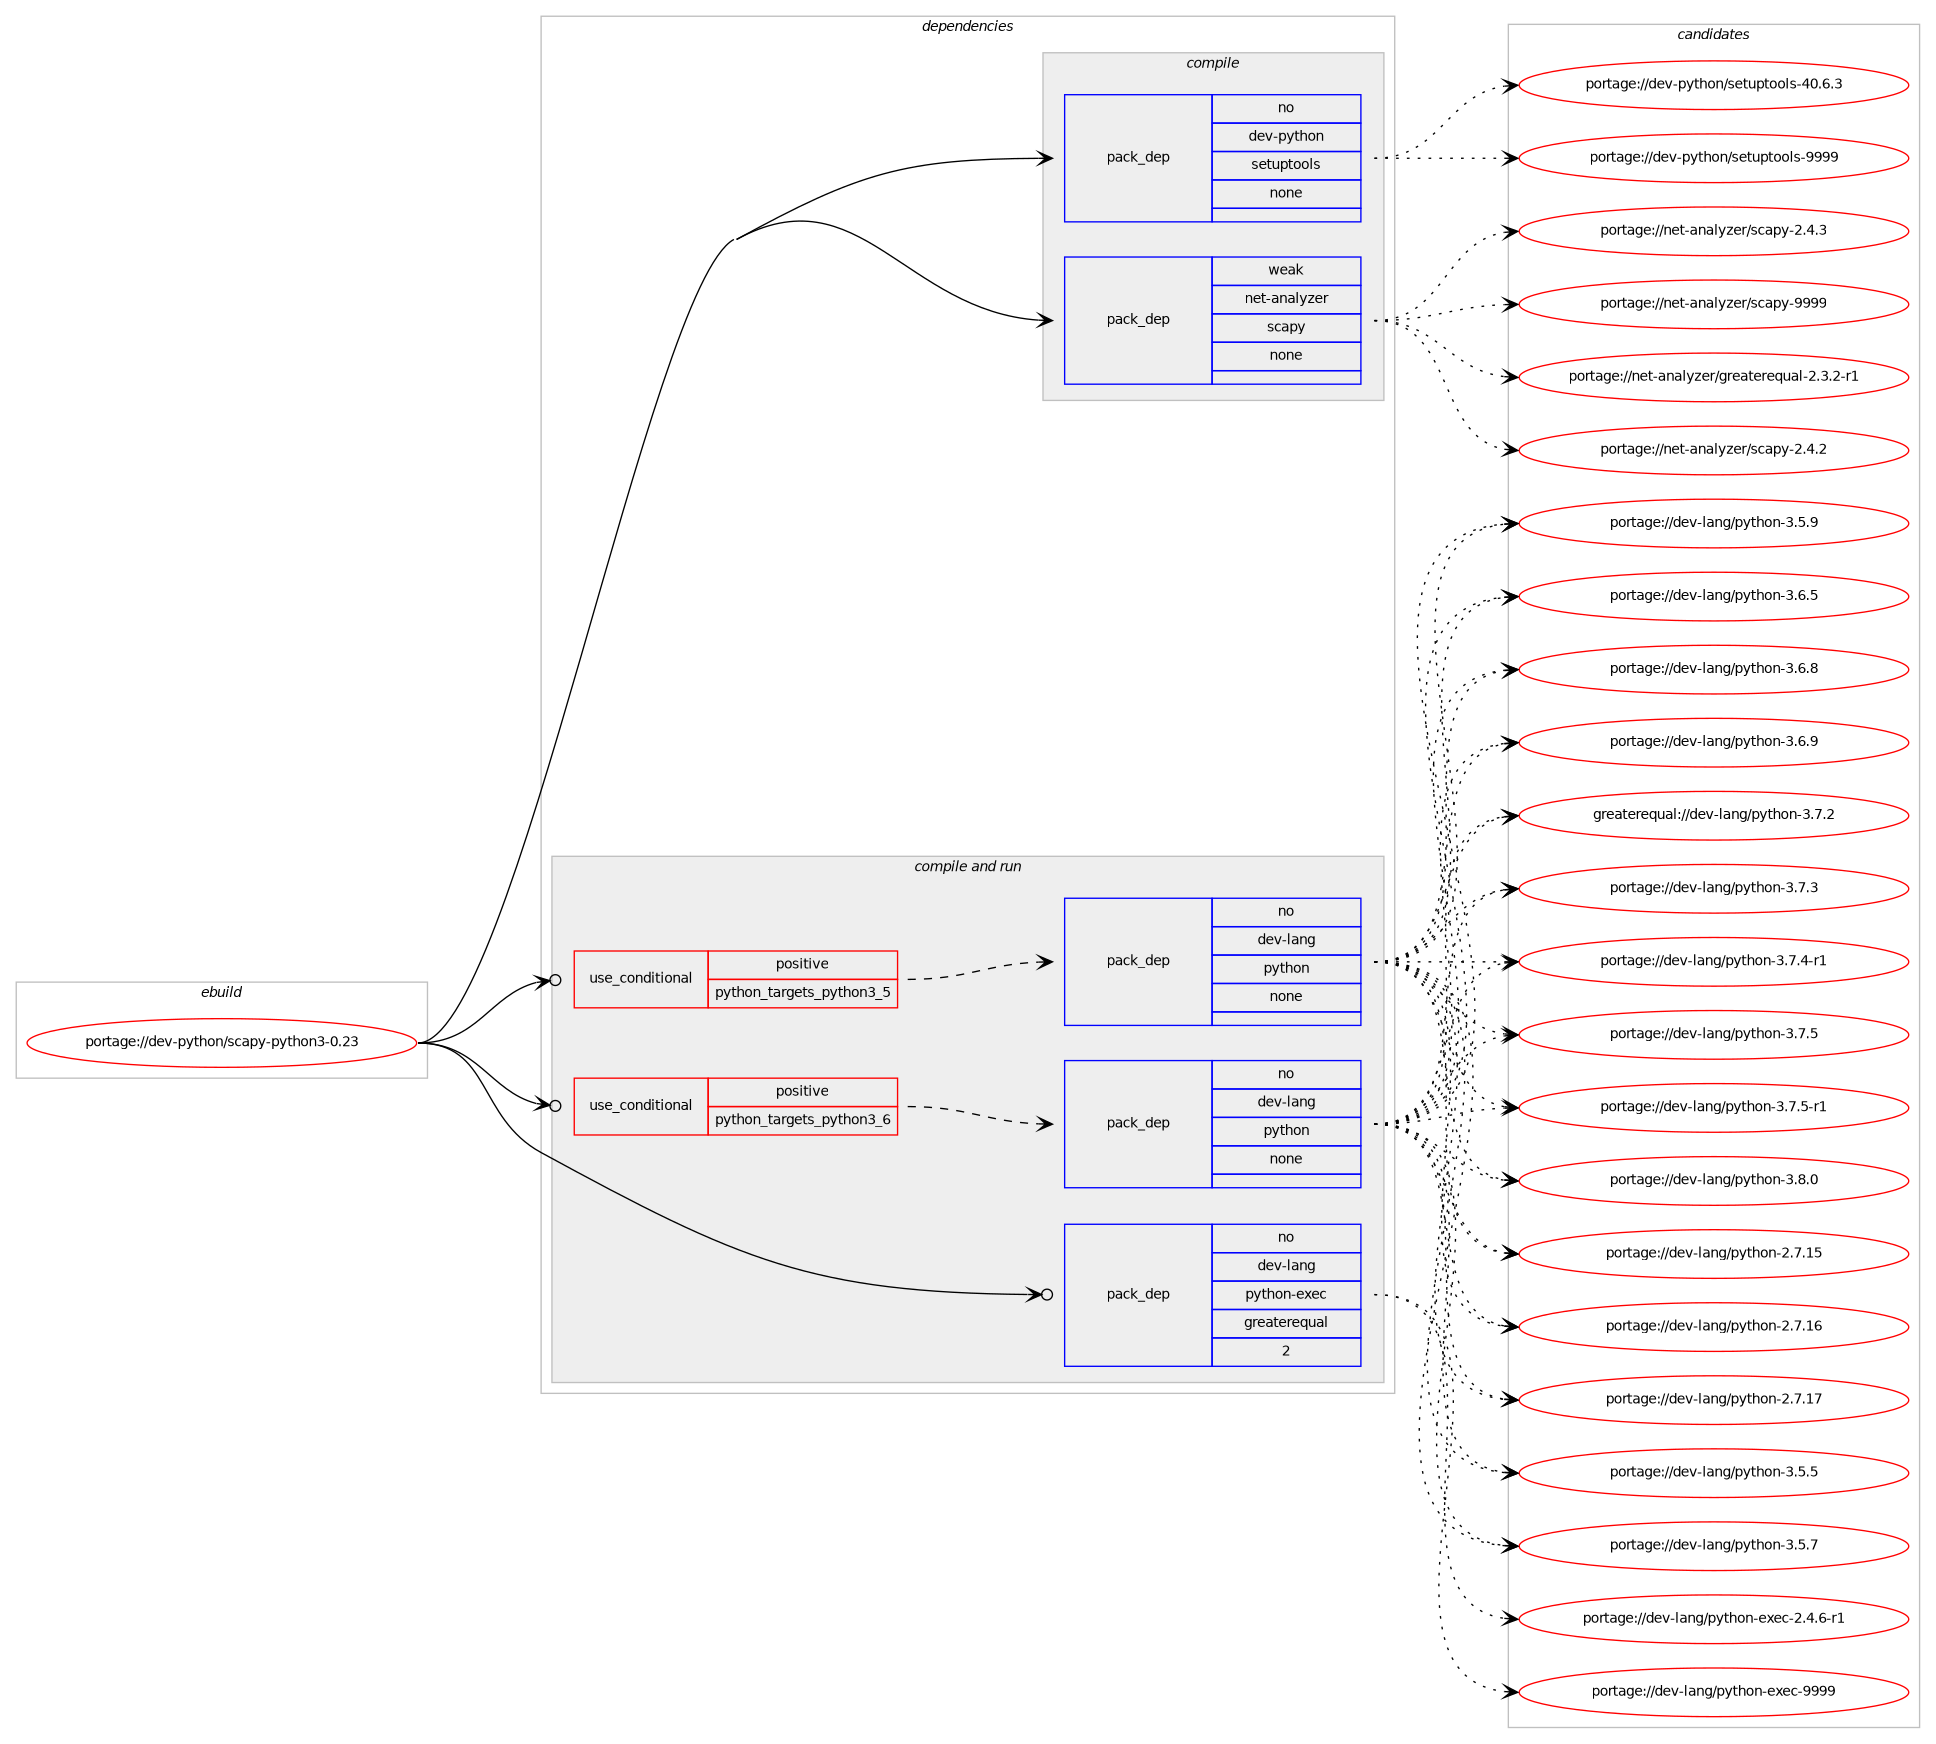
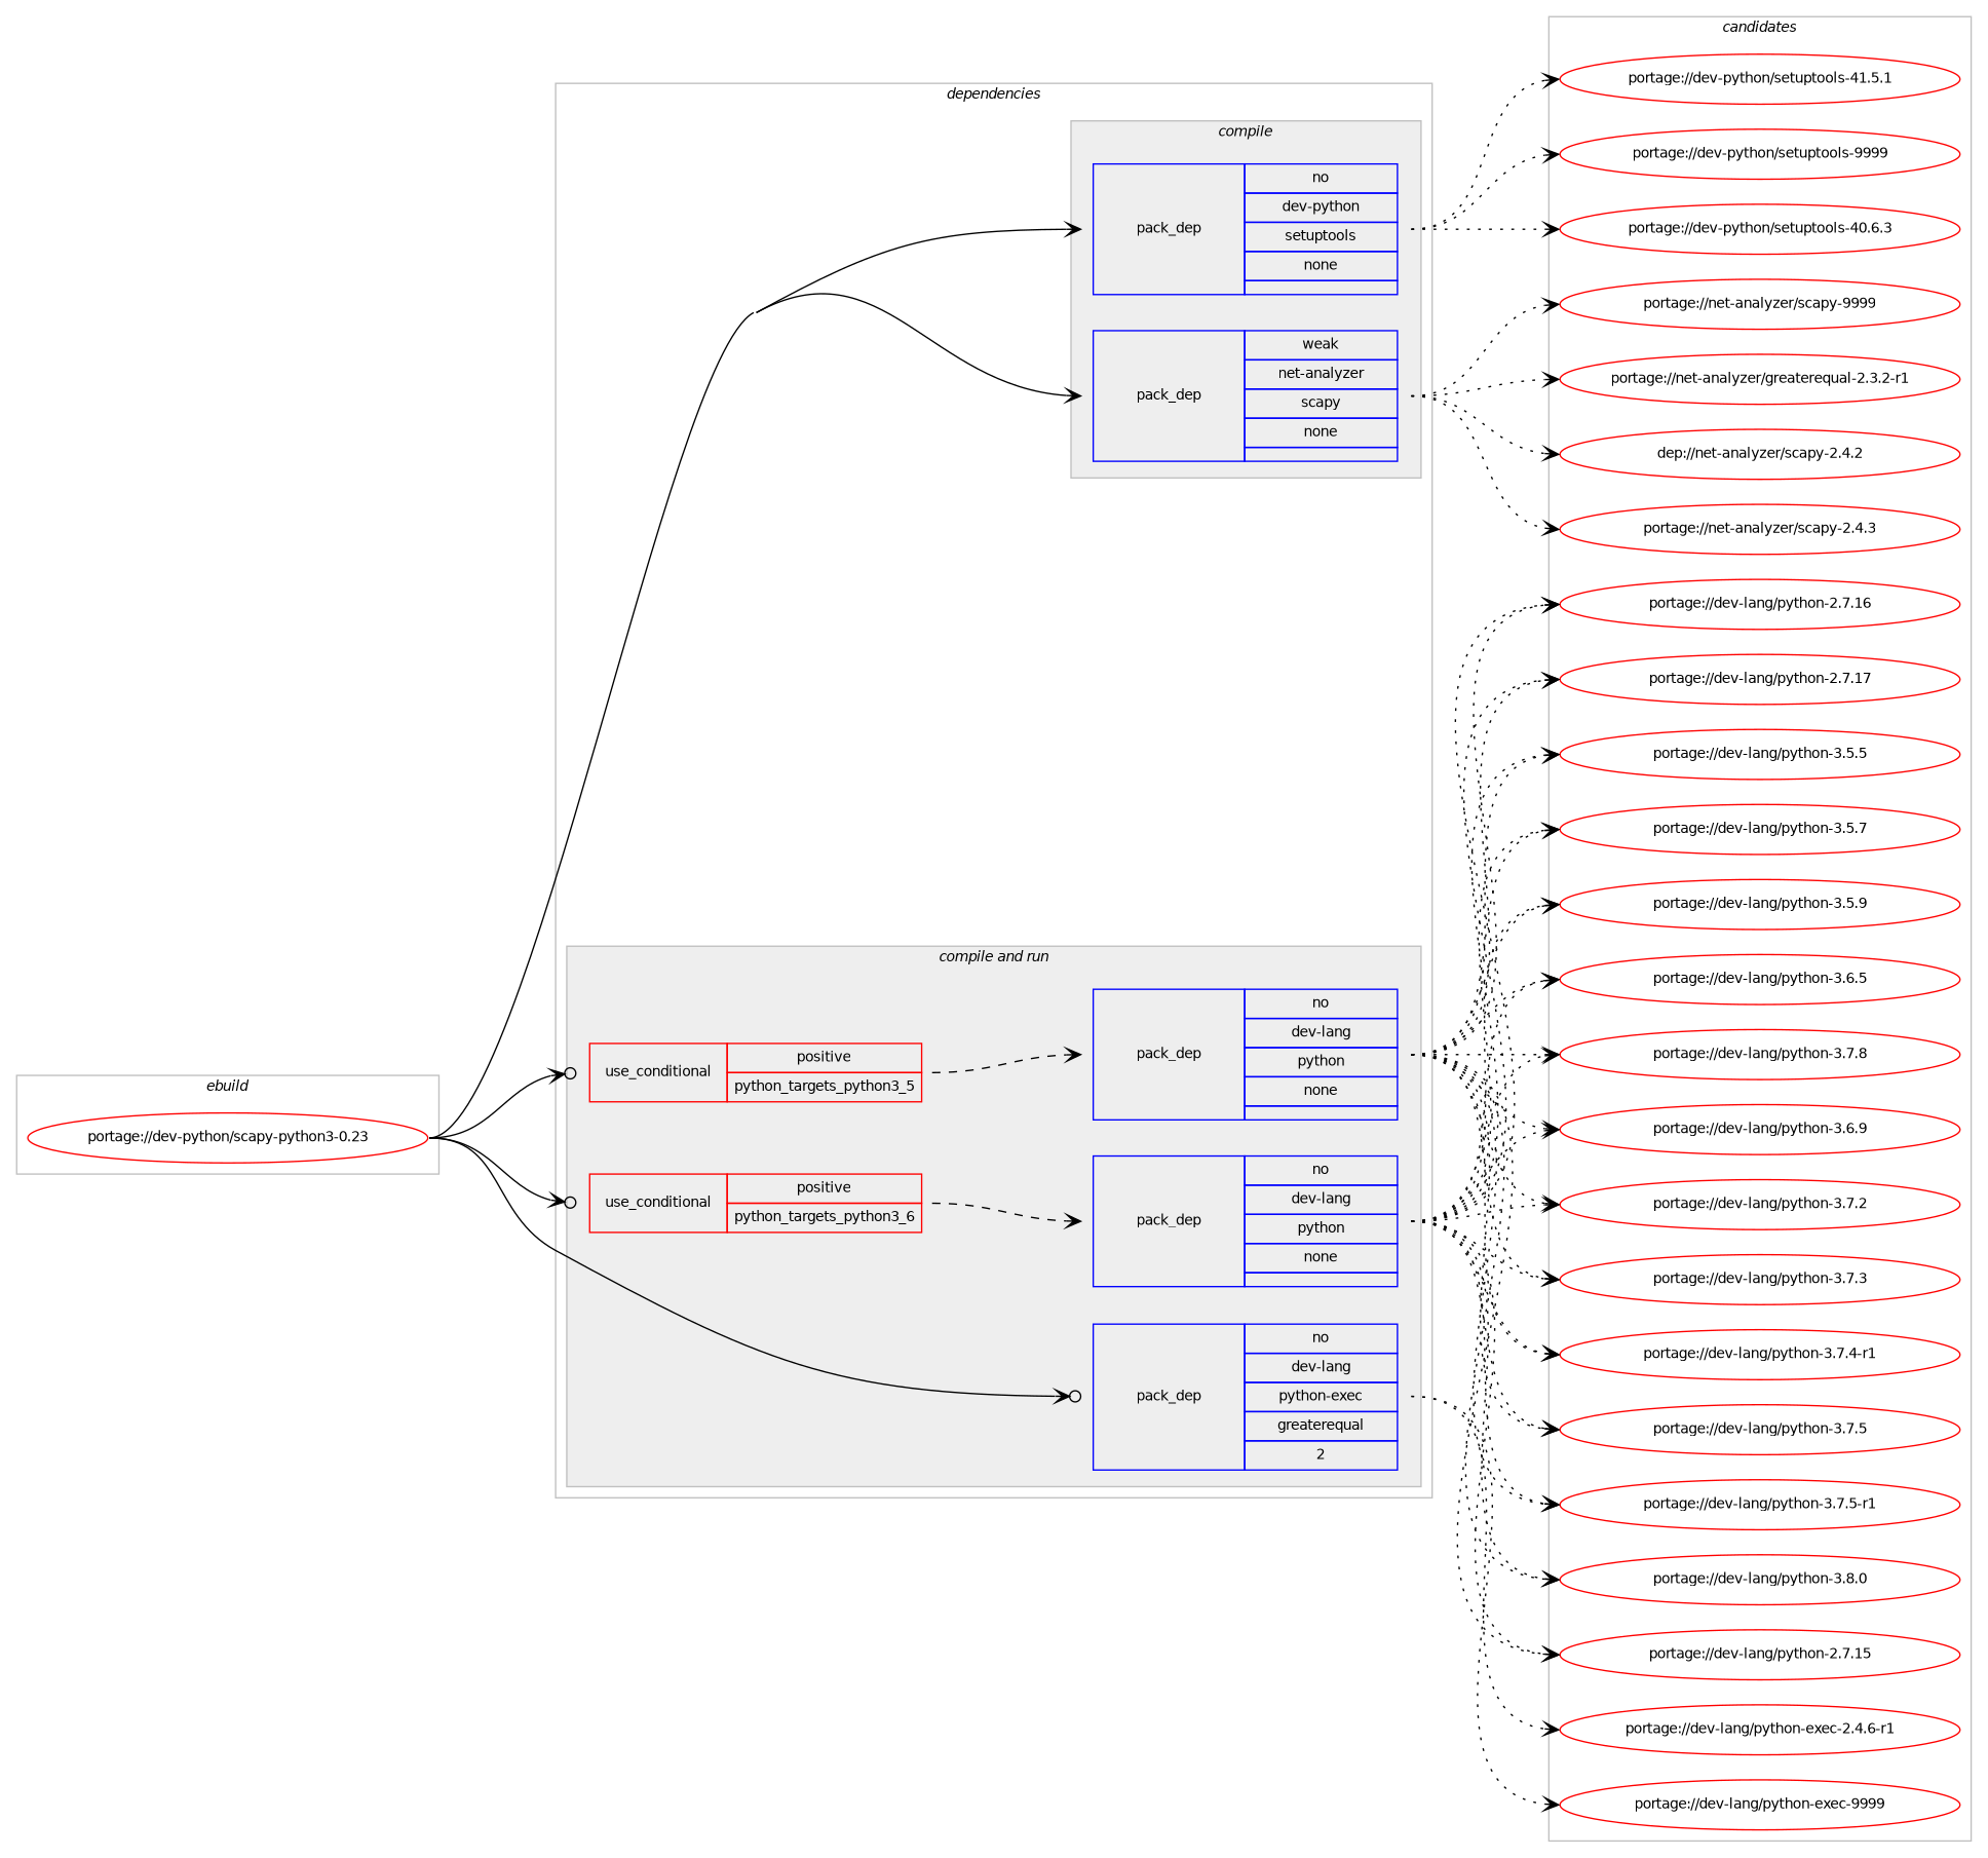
  digraph {
    compound=true
    concentrate=true
    fontname=Helvetica
    fontsize=10
    newrank=true
    rankdir=LR
    ranksep=1.5
    node [color=red fontname=Helvetica fontsize=10]
    edge [arrowhead=vee headport=w style=dotted tailport=e weight=100]
    n1 [label="portage://dev-python/scapy-python3-0.23" width=4]
    n2 [color=blue label=<<TABLE BORDER="0" CELLBORDER="1" CELLSPACING="0" CELLPADDING="4" WIDTH="220"><TR><TD ROWSPAN="6" CELLPADDING="30">pack_dep</TD></TR><TR><TD WIDTH="110">no</TD></TR><TR><TD>dev-python</TD></TR><TR><TD>setuptools</TD></TR><TR><TD>none</TD></TR><TR><TD></TD></TR></TABLE>> shape=none]
    n3 [color=blue label=<<TABLE BORDER="0" CELLBORDER="1" CELLSPACING="0" CELLPADDING="4" WIDTH="220"><TR><TD ROWSPAN="6" CELLPADDING="30">pack_dep</TD></TR><TR><TD WIDTH="110">weak</TD></TR><TR><TD>net-analyzer</TD></TR><TR><TD>scapy</TD></TR><TR><TD>none</TD></TR><TR><TD></TD></TR></TABLE>> shape=none]
    n4 [color=blue label=<<TABLE BORDER="0" CELLBORDER="1" CELLSPACING="0" CELLPADDING="4" WIDTH="220"><TR><TD ROWSPAN="6" CELLPADDING="30">pack_dep</TD></TR><TR><TD WIDTH="110">no</TD></TR><TR><TD>dev-lang</TD></TR><TR><TD>python</TD></TR><TR><TD>none</TD></TR><TR><TD></TD></TR></TABLE>> shape=none]
    n5 [label=<<TABLE BORDER="0" CELLBORDER="1" CELLSPACING="0" CELLPADDING="4"><TR><TD ROWSPAN="3" CELLPADDING="10">use_conditional</TD></TR><TR><TD>positive</TD></TR><TR><TD>python_targets_python3_5</TD></TR></TABLE>> shape=none]
    n6 [color=blue label=<<TABLE BORDER="0" CELLBORDER="1" CELLSPACING="0" CELLPADDING="4" WIDTH="220"><TR><TD ROWSPAN="6" CELLPADDING="30">pack_dep</TD></TR><TR><TD WIDTH="110">no</TD></TR><TR><TD>dev-lang</TD></TR><TR><TD>python</TD></TR><TR><TD>none</TD></TR><TR><TD></TD></TR></TABLE>> shape=none]
    n7 [label=<<TABLE BORDER="0" CELLBORDER="1" CELLSPACING="0" CELLPADDING="4"><TR><TD ROWSPAN="3" CELLPADDING="10">use_conditional</TD></TR><TR><TD>positive</TD></TR><TR><TD>python_targets_python3_6</TD></TR></TABLE>> shape=none]
    n8 [color=blue label=<<TABLE BORDER="0" CELLBORDER="1" CELLSPACING="0" CELLPADDING="4" WIDTH="220"><TR><TD ROWSPAN="6" CELLPADDING="30">pack_dep</TD></TR><TR><TD WIDTH="110">no</TD></TR><TR><TD>dev-lang</TD></TR><TR><TD>python-exec</TD></TR><TR><TD>greaterequal</TD></TR><TR><TD>2</TD></TR></TABLE>> shape=none]
    n9 [label="portage://dev-python/setuptools-40.6.3" width=4]
+   n10 [label="portage://dev-python/setuptools-41.5.1" width=4]
    n11 [label="portage://dev-python/setuptools-9999" width=4]
    n12 [label="portage://net-analyzer/greaterequal-2.3.2-r1" width=4]
-   n13 [label="portage://net-analyzer/scapy-2.4.2" width=4]
+   n13 [label="dep://net-analyzer/scapy-2.4.2" width=4]
    n14 [label="portage://net-analyzer/scapy-2.4.3" width=4]
    n15 [label="portage://net-analyzer/scapy-9999" width=4]
    n16 [label="portage://dev-lang/python-2.7.15" width=4]
    n17 [label="portage://dev-lang/python-2.7.16" width=4]
    n18 [label="portage://dev-lang/python-2.7.17" width=4]
    n19 [label="portage://dev-lang/python-3.5.5" width=4]
    n20 [label="portage://dev-lang/python-3.5.7" width=4]
    n21 [label="portage://dev-lang/python-3.5.9" width=4]
    n22 [label="portage://dev-lang/python-3.6.5" width=4]
-   n23 [label="portage://dev-lang/python-3.6.8" width=4]
+   n23 [label="portage://dev-lang/python-3.7.8" width=4]
    n24 [label="portage://dev-lang/python-3.6.9" width=4]
-   n25 [label="greaterequal://dev-lang/python-3.7.2" width=4]
+   n25 [label="portage://dev-lang/python-3.7.2" width=4]
    n26 [label="portage://dev-lang/python-3.7.3" width=4]
    n27 [label="portage://dev-lang/python-3.7.4-r1" width=4]
    n28 [label="portage://dev-lang/python-3.7.5" width=4]
    n29 [label="portage://dev-lang/python-3.7.5-r1" width=4]
    n30 [label="portage://dev-lang/python-3.8.0" width=4]
    n31 [label="portage://dev-lang/python-exec-2.4.6-r1" width=4]
    n32 [label="portage://dev-lang/python-exec-9999" width=4]
    subgraph cluster_1 {
      color=gray
      label=<<i>ebuild</i>>
      rank=same
      n1
    }
    subgraph cluster_2 {
      color=gray
      label=<<i>dependencies</i>>
      subgraph cluster_3 {
        color=gray
        fillcolor="#eeeeee"
        label=<<i>compile</i>>
        style=filled
        subgraph sub_4 {
          color=gray
          fillcolor="#eeeeee"
          label=<<i>compile</i>>
          style=filled
          n2
        }
        subgraph sub_5 {
          color=gray
          fillcolor="#eeeeee"
          label=<<i>compile</i>>
          style=filled
          n3
        }
      }
      subgraph cluster_6 {
        color=gray
        fillcolor="#eeeeee"
        label=<<i>compile and run</i>>
        style=filled
        subgraph sub_7 {
          color=gray
          fillcolor="#eeeeee"
          label=<<i>compile and run</i>>
          style=filled
          n5
          subgraph sub_8 {
            color=gray
            fillcolor="#eeeeee"
            label=<<i>compile and run</i>>
            style=filled
            n4
          }
        }
        subgraph sub_9 {
          color=gray
          fillcolor="#eeeeee"
          label=<<i>compile and run</i>>
          style=filled
          n7
          subgraph sub_10 {
            color=gray
            fillcolor="#eeeeee"
            label=<<i>compile and run</i>>
            style=filled
            n6
          }
        }
        subgraph sub_11 {
          color=gray
          fillcolor="#eeeeee"
          label=<<i>compile and run</i>>
          style=filled
          n8
        }
      }
      subgraph cluster_12 {
        color=gray
        fillcolor="#eeeeee"
        label=<<i>run</i>>
        style=filled
      }
    }
    subgraph cluster_13 {
      color=gray
      label=<<i>candidates</i>>
      rank=same
      subgraph sub_14 {
        color=black
        label=<<i>candidates</i>>
        nodesep=1
        rank=same
        n9
+       n10
        n11
      }
      subgraph sub_15 {
        color=black
        label=<<i>candidates</i>>
        nodesep=1
        rank=same
        n12
        n13
        n14
        n15
      }
      subgraph sub_16 {
        color=black
        label=<<i>candidates</i>>
        nodesep=1
        rank=same
        n16
        n17
        n18
        n19
        n20
        n21
        n22
        n23
        n24
        n25
        n26
        n27
        n28
        n29
        n30
      }
      subgraph sub_17 {
        color=black
        label=<<i>candidates</i>>
        nodesep=1
        rank=same
        n16
        n17
        n18
        n19
        n20
        n21
        n22
        n23
        n24
        n25
        n26
        n27
        n28
        n29
        n30
      }
      subgraph sub_18 {
        color=black
        label=<<i>candidates</i>>
        nodesep=1
        rank=same
        n31
        n32
      }
    }
    n1 -> n2 [style=solid weight=20]
    n1 -> n3 [style=solid weight=20]
    n1 -> n5 [arrowhead=odotvee style=solid weight=20]
    n1 -> n7 [arrowhead=odotvee style=solid weight=20]
    n1 -> n8 [arrowhead=odotvee style=solid weight=20]
    n2 -> n9
+   n2 -> n10
    n2 -> n11
    n3 -> n12
    n3 -> n13
    n3 -> n14
    n3 -> n15
    n4 -> n16
    n4 -> n17
    n4 -> n18
    n4 -> n19
    n4 -> n20
    n4 -> n21
    n4 -> n22
    n4 -> n23
    n4 -> n24
    n4 -> n25
    n4 -> n26
    n4 -> n27
    n4 -> n28
    n4 -> n29
    n4 -> n30
    n5 -> n4 [style=dashed weight=20]
    n6 -> n16
    n6 -> n17
    n6 -> n18
    n6 -> n19
    n6 -> n20
    n6 -> n21
    n6 -> n22
    n6 -> n23
    n6 -> n24
    n6 -> n25
    n6 -> n26
    n6 -> n27
    n6 -> n28
    n6 -> n29
    n6 -> n30
    n7 -> n6 [style=dashed weight=20]
    n8 -> n31
    n8 -> n32
  }
